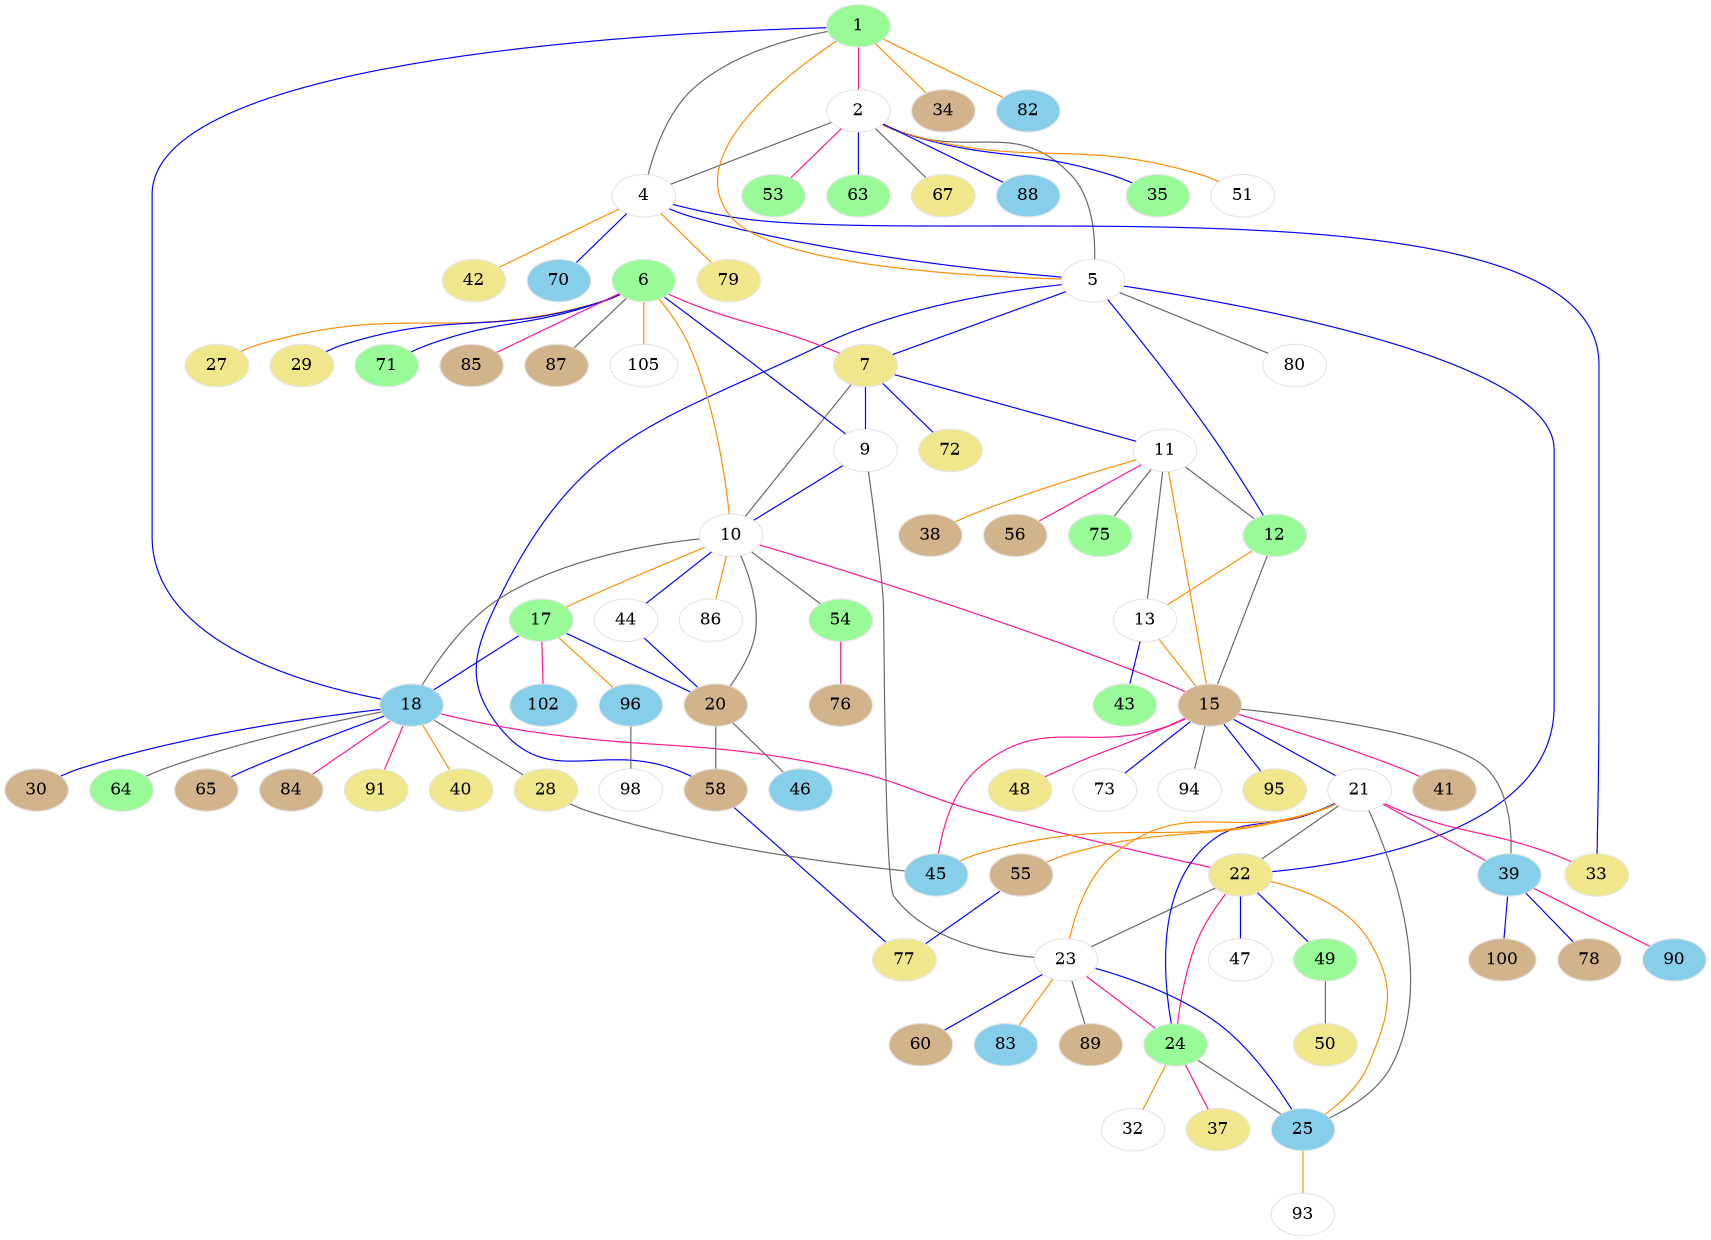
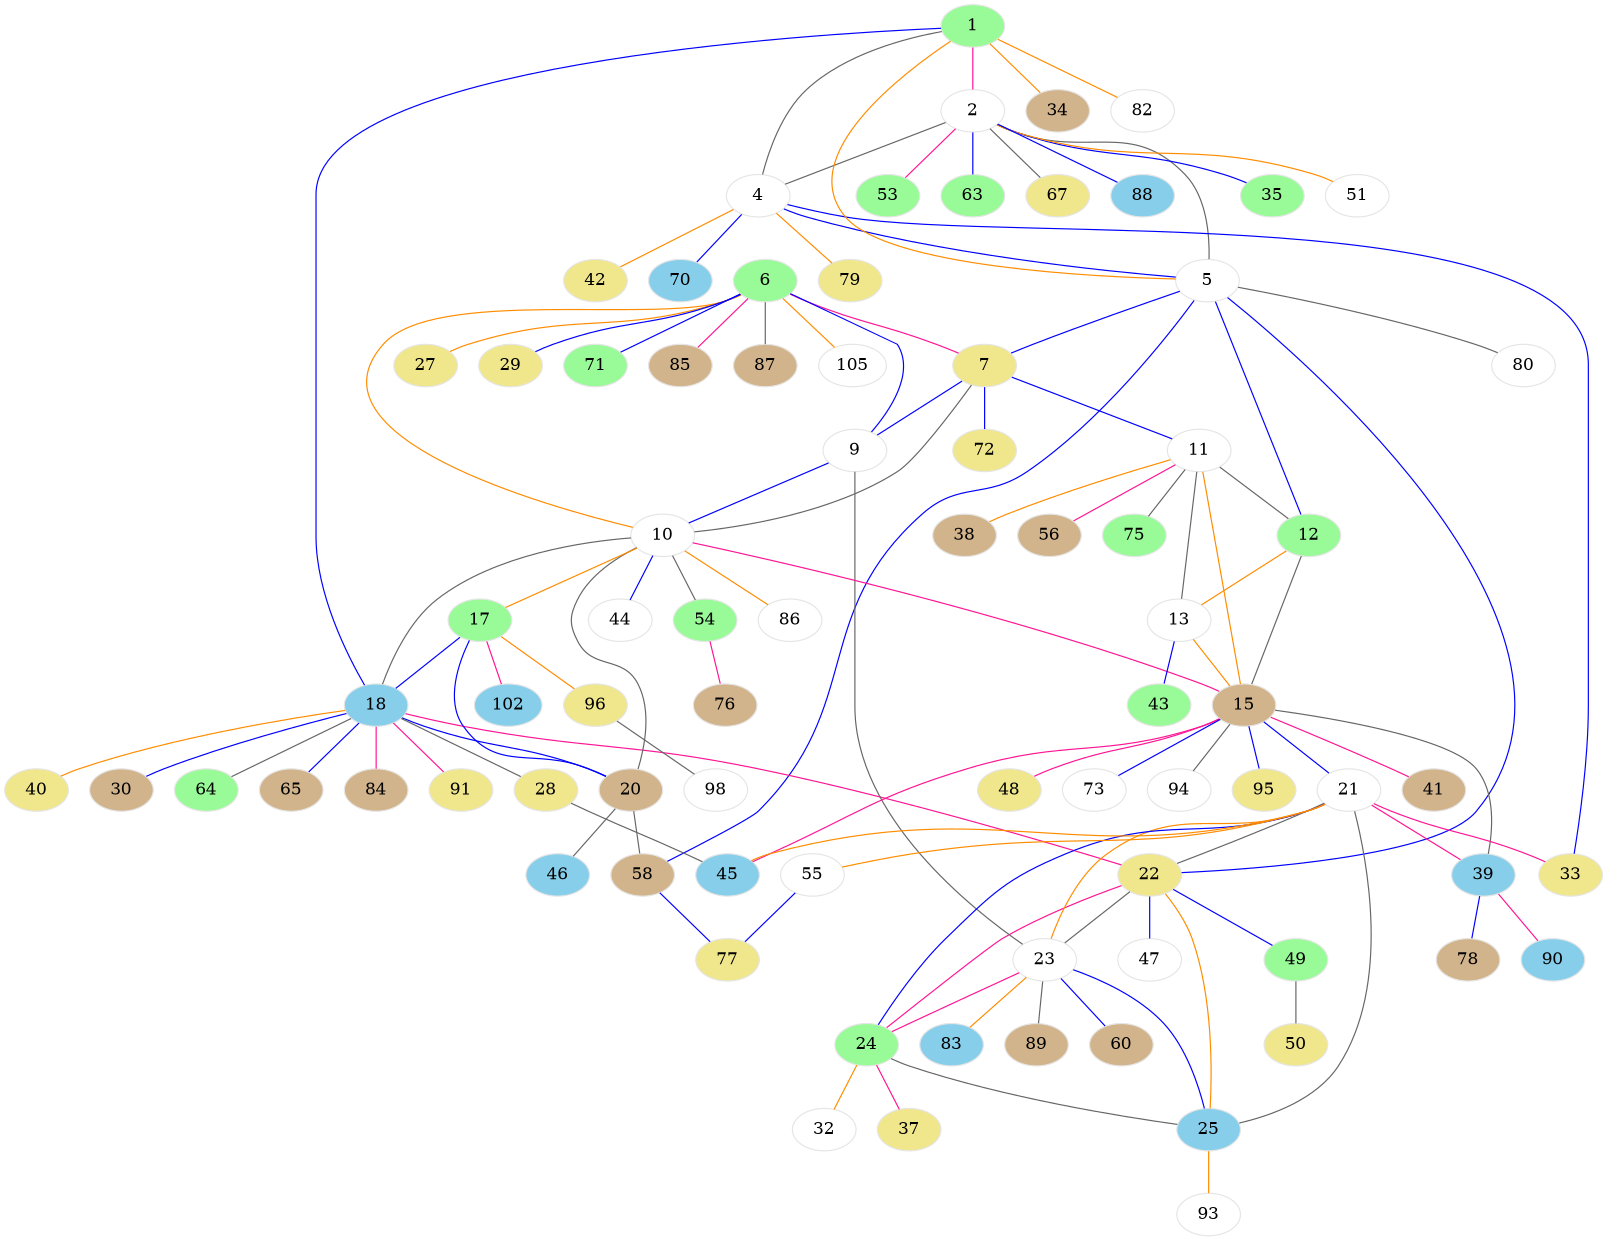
  graph {
    node [color=gray90 fillcolor=white style=filled]
    edge [color=blue]
    2 [super="+3"]
    4 [super="+104"]
    5
    35 [fillcolor=palegreen super="+52"]
    51
    53 [fillcolor=palegreen]
    63 [fillcolor=palegreen super="+74"]
    67 [fillcolor=khaki]
    88 [fillcolor=skyblue]
    1 [fillcolor=palegreen]
    18 [fillcolor=skyblue super="+19"]
    34 [fillcolor=tan]
-   82 [fillcolor=skyblue]
+   82
    33 [fillcolor=khaki]
    42 [fillcolor=khaki]
    70 [fillcolor=skyblue]
    79 [fillcolor=khaki]
    7 [fillcolor=khaki super="+8"]
    12 [fillcolor=palegreen]
    22 [fillcolor=khaki super="+99"]
    58 [fillcolor=tan]
    80
    20 [fillcolor=tan]
    40 [fillcolor=khaki super="+101"]
    28 [fillcolor=khaki]
    30 [fillcolor=tan super="+66"]
    64 [fillcolor=palegreen]
    65 [fillcolor=tan]
    84 [fillcolor=tan]
    91 [fillcolor=khaki]
    9
    10 [super="+16"]
    11 [super="+14"]
    72 [fillcolor=khaki]
    15 [fillcolor=tan super="+31"]
    13 [super="+57"]
    23 [super="+68"]
    24 [fillcolor=palegreen super="+106"]
    25 [fillcolor=skyblue super="+26"]
    47
    49 [fillcolor=palegreen]
    77 [fillcolor=khaki]
    6 [fillcolor=palegreen super="+103"]
    27 [fillcolor=khaki]
    29 [fillcolor=khaki super="+69"]
    71 [fillcolor=palegreen]
    85 [fillcolor=tan]
    87 [fillcolor=tan]
    105
    17 [fillcolor=palegreen super="+62"]
    44
    54 [fillcolor=palegreen super="+97"]
    86
    38 [fillcolor=tan]
    56 [fillcolor=tan]
    75 [fillcolor=palegreen]
    60 [fillcolor=tan]
    83 [fillcolor=skyblue]
    89 [fillcolor=tan]
    21 [super="+36"]
    39 [fillcolor=skyblue super="+61"]
    41 [fillcolor=tan super="+81"]
    45 [fillcolor=skyblue super="+92"]
    48 [fillcolor=khaki]
    73
    94
    95 [fillcolor=khaki]
-   96 [fillcolor=skyblue]
+   96 [fillcolor=khaki]
    102 [fillcolor=skyblue]
    46 [fillcolor=skyblue]
    76 [fillcolor=tan]
    43 [fillcolor=palegreen]
-   55 [fillcolor=tan super="+59"]
+   55 [super="+59"]
    78 [fillcolor=tan]
    90 [fillcolor=skyblue]
-   100 [fillcolor=tan]
    98
    32
    37 [fillcolor=khaki]
    93
    50 [fillcolor=khaki]
    2 -- 4 [color=gray40 weight=2]
    2 -- 5 [color=gray40 weight=2]
    2 -- 35
    2 -- 51 [color=darkorange]
    2 -- 53 [color=deeppink]
    2 -- 63
    2 -- 67 [color=gray40]
    2 -- 88
    4 -- 5
    4 -- 33
    4 -- 42 [color=darkorange]
    4 -- 70
    4 -- 79 [color=darkorange]
    5 -- 7
    5 -- 12
    5 -- 22
    5 -- 58
    5 -- 80 [color=gray40]
    1 -- 2 [color=deeppink weight=2]
    1 -- 4 [color=gray40]
    1 -- 5 [color=darkorange]
    1 -- 18
    1 -- 34 [color=darkorange]
    1 -- 82 [color=darkorange]
    18 -- 22 [color=deeppink weight=2]
-   44 -- 20 [weight=2]
+   18 -- 20 [weight=2]
    18 -- 40 [color=darkorange]
    18 -- 28 [color=gray40]
    18 -- 30
    18 -- 64 [color=gray40]
    18 -- 65
    18 -- 84 [color=deeppink]
    18 -- 91 [color=deeppink]
    7 -- 9 [weight=2]
    7 -- 10 [color=gray40 weight=2]
    7 -- 11
    7 -- 72
    12 -- 15 [color=gray40]
    12 -- 13 [color=darkorange]
    22 -- 23 [color=gray40]
    22 -- 24 [color=deeppink]
    22 -- 25 [color=darkorange]
    22 -- 47
    22 -- 49
    58 -- 77
    20 -- 58 [color=gray40]
    20 -- 46 [color=gray40]
    28 -- 45 [color=gray40]
    9 -- 10
    9 -- 23 [color=gray40]
    10 -- 18 [color=gray40 weight=2]
    10 -- 20 [color=gray40]
    10 -- 15 [color=deeppink]
    10 -- 17 [color=darkorange]
    10 -- 44
    10 -- 54 [color=gray40]
    10 -- 86 [color=darkorange]
    11 -- 12 [color=gray40 weight=2]
    11 -- 15 [color=darkorange weight=2]
    11 -- 13 [color=gray40 weight=2]
    11 -- 38 [color=darkorange]
    11 -- 56 [color=deeppink]
    11 -- 75 [color=gray40]
    15 -- 21
    15 -- 39 [color=gray40]
    15 -- 41 [color=deeppink]
    15 -- 45 [color=deeppink]
    15 -- 48 [color=deeppink]
    15 -- 73
    15 -- 94 [color=gray40]
    15 -- 95
    13 -- 15 [color=darkorange]
    13 -- 43
    23 -- 24 [color=deeppink]
    23 -- 25
    23 -- 60
    23 -- 83 [color=darkorange]
    23 -- 89 [color=gray40]
    24 -- 25 [color=gray40]
    24 -- 32 [color=darkorange]
    24 -- 37 [color=deeppink]
    25 -- 93 [color=darkorange]
    49 -- 50 [color=gray40]
    6 -- 7 [color=deeppink weight=2]
    6 -- 9
    6 -- 10 [color=darkorange]
    6 -- 27 [color=darkorange]
    6 -- 29
    6 -- 71
    6 -- 85 [color=deeppink]
    6 -- 87 [color=gray40]
    6 -- 105 [color=darkorange]
    17 -- 18 [weight=2]
    17 -- 20
    17 -- 96 [color=darkorange]
    17 -- 102 [color=deeppink]
    54 -- 76 [color=deeppink]
    21 -- 33 [color=deeppink]
    21 -- 22 [color=gray40]
    21 -- 23 [color=darkorange]
    21 -- 24
    21 -- 25 [color=gray40]
    21 -- 39 [color=deeppink]
    21 -- 45 [color=darkorange]
    21 -- 55 [color=darkorange]
    39 -- 78
    39 -- 90 [color=deeppink]
-   39 -- 100
    96 -- 98 [color=gray40]
    55 -- 77
  }
